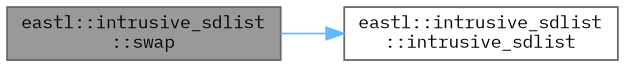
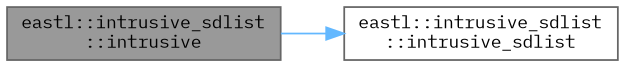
  digraph {
    rankdir=LR
    fontname="IBM Plex Mono"
    node [fontname="IBM Plex Mono" fontsize=10 shape=box style=filled]
-   n1 [color=gray40 fillcolor=grey60 fontcolor=black height=0.2 label="eastl::intrusive_sdlist\l::swap" width=0.4]
+   n1 [color=gray40 fillcolor=grey60 fontcolor=black height=0.2 label="eastl::intrusive_sdlist\l::intrusive" width=0.4]
    n2 [color=grey40 fillcolor=white height=0.2 label="eastl::intrusive_sdlist\l::intrusive_sdlist" width=0.4]
    n1 -> n2 [color=steelblue1 fontname="IBM Plex Mono" fontsize=10 labelfontname=Helvetica labelfontsize=10 style=solid]
  }
